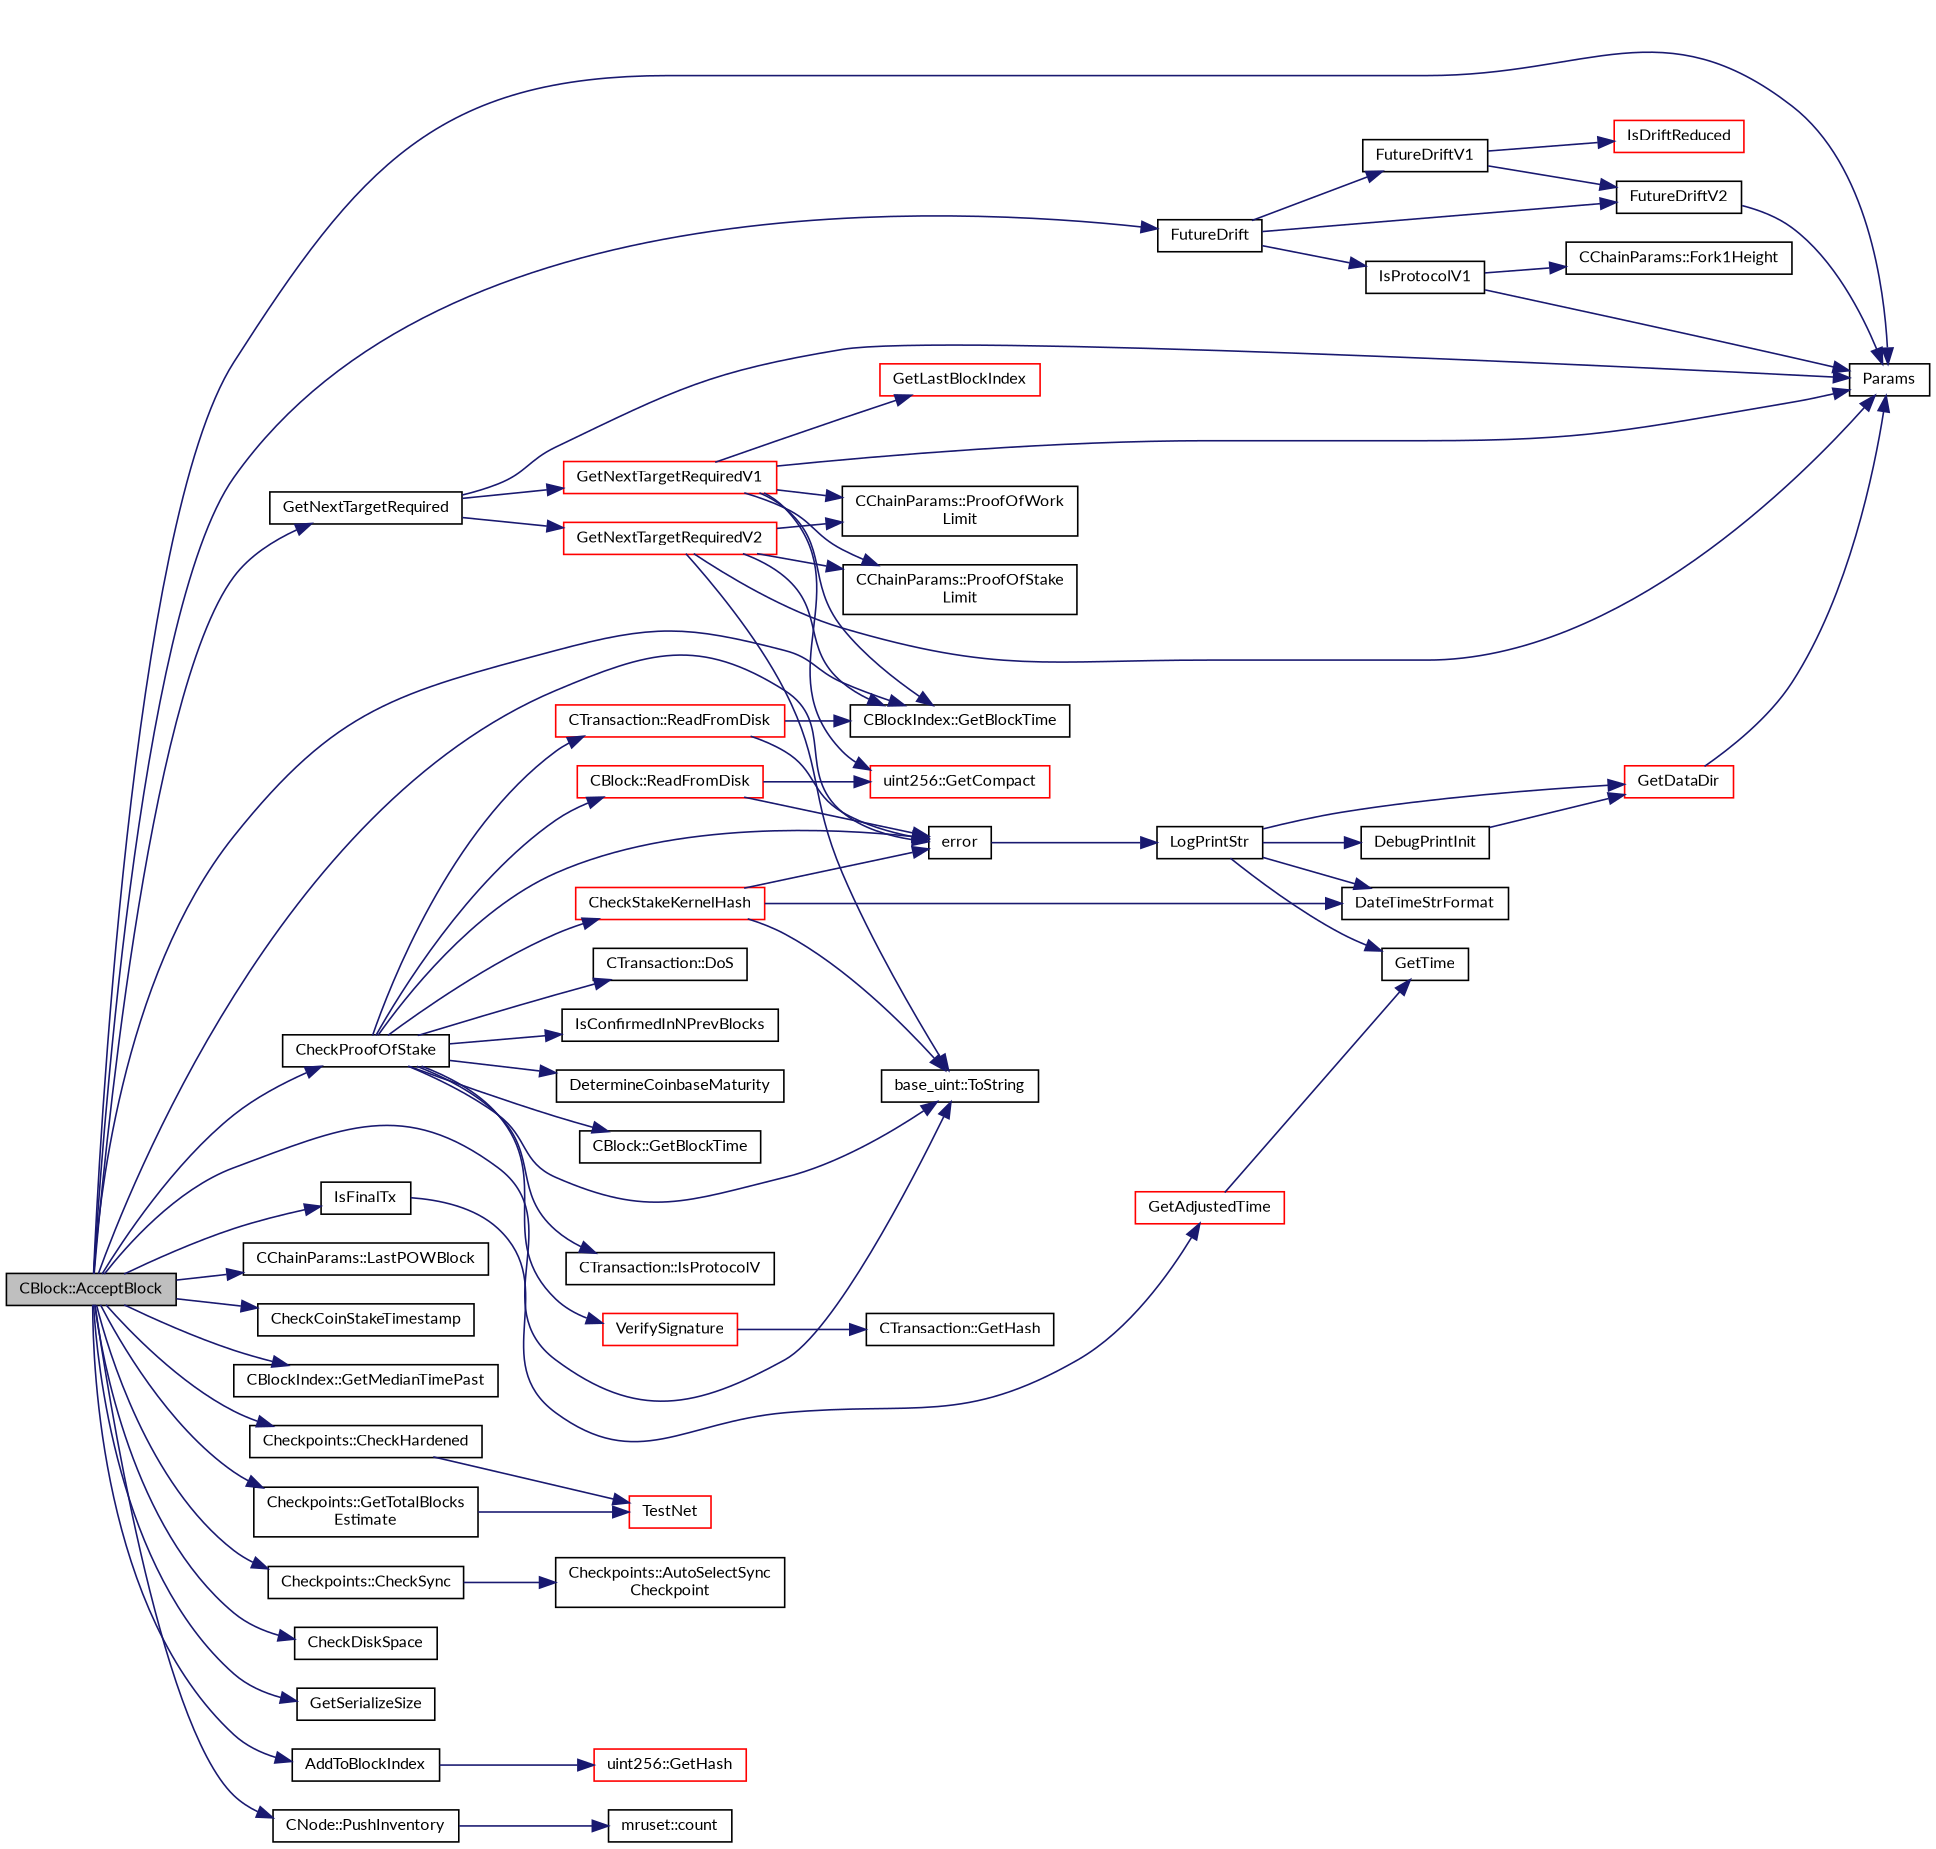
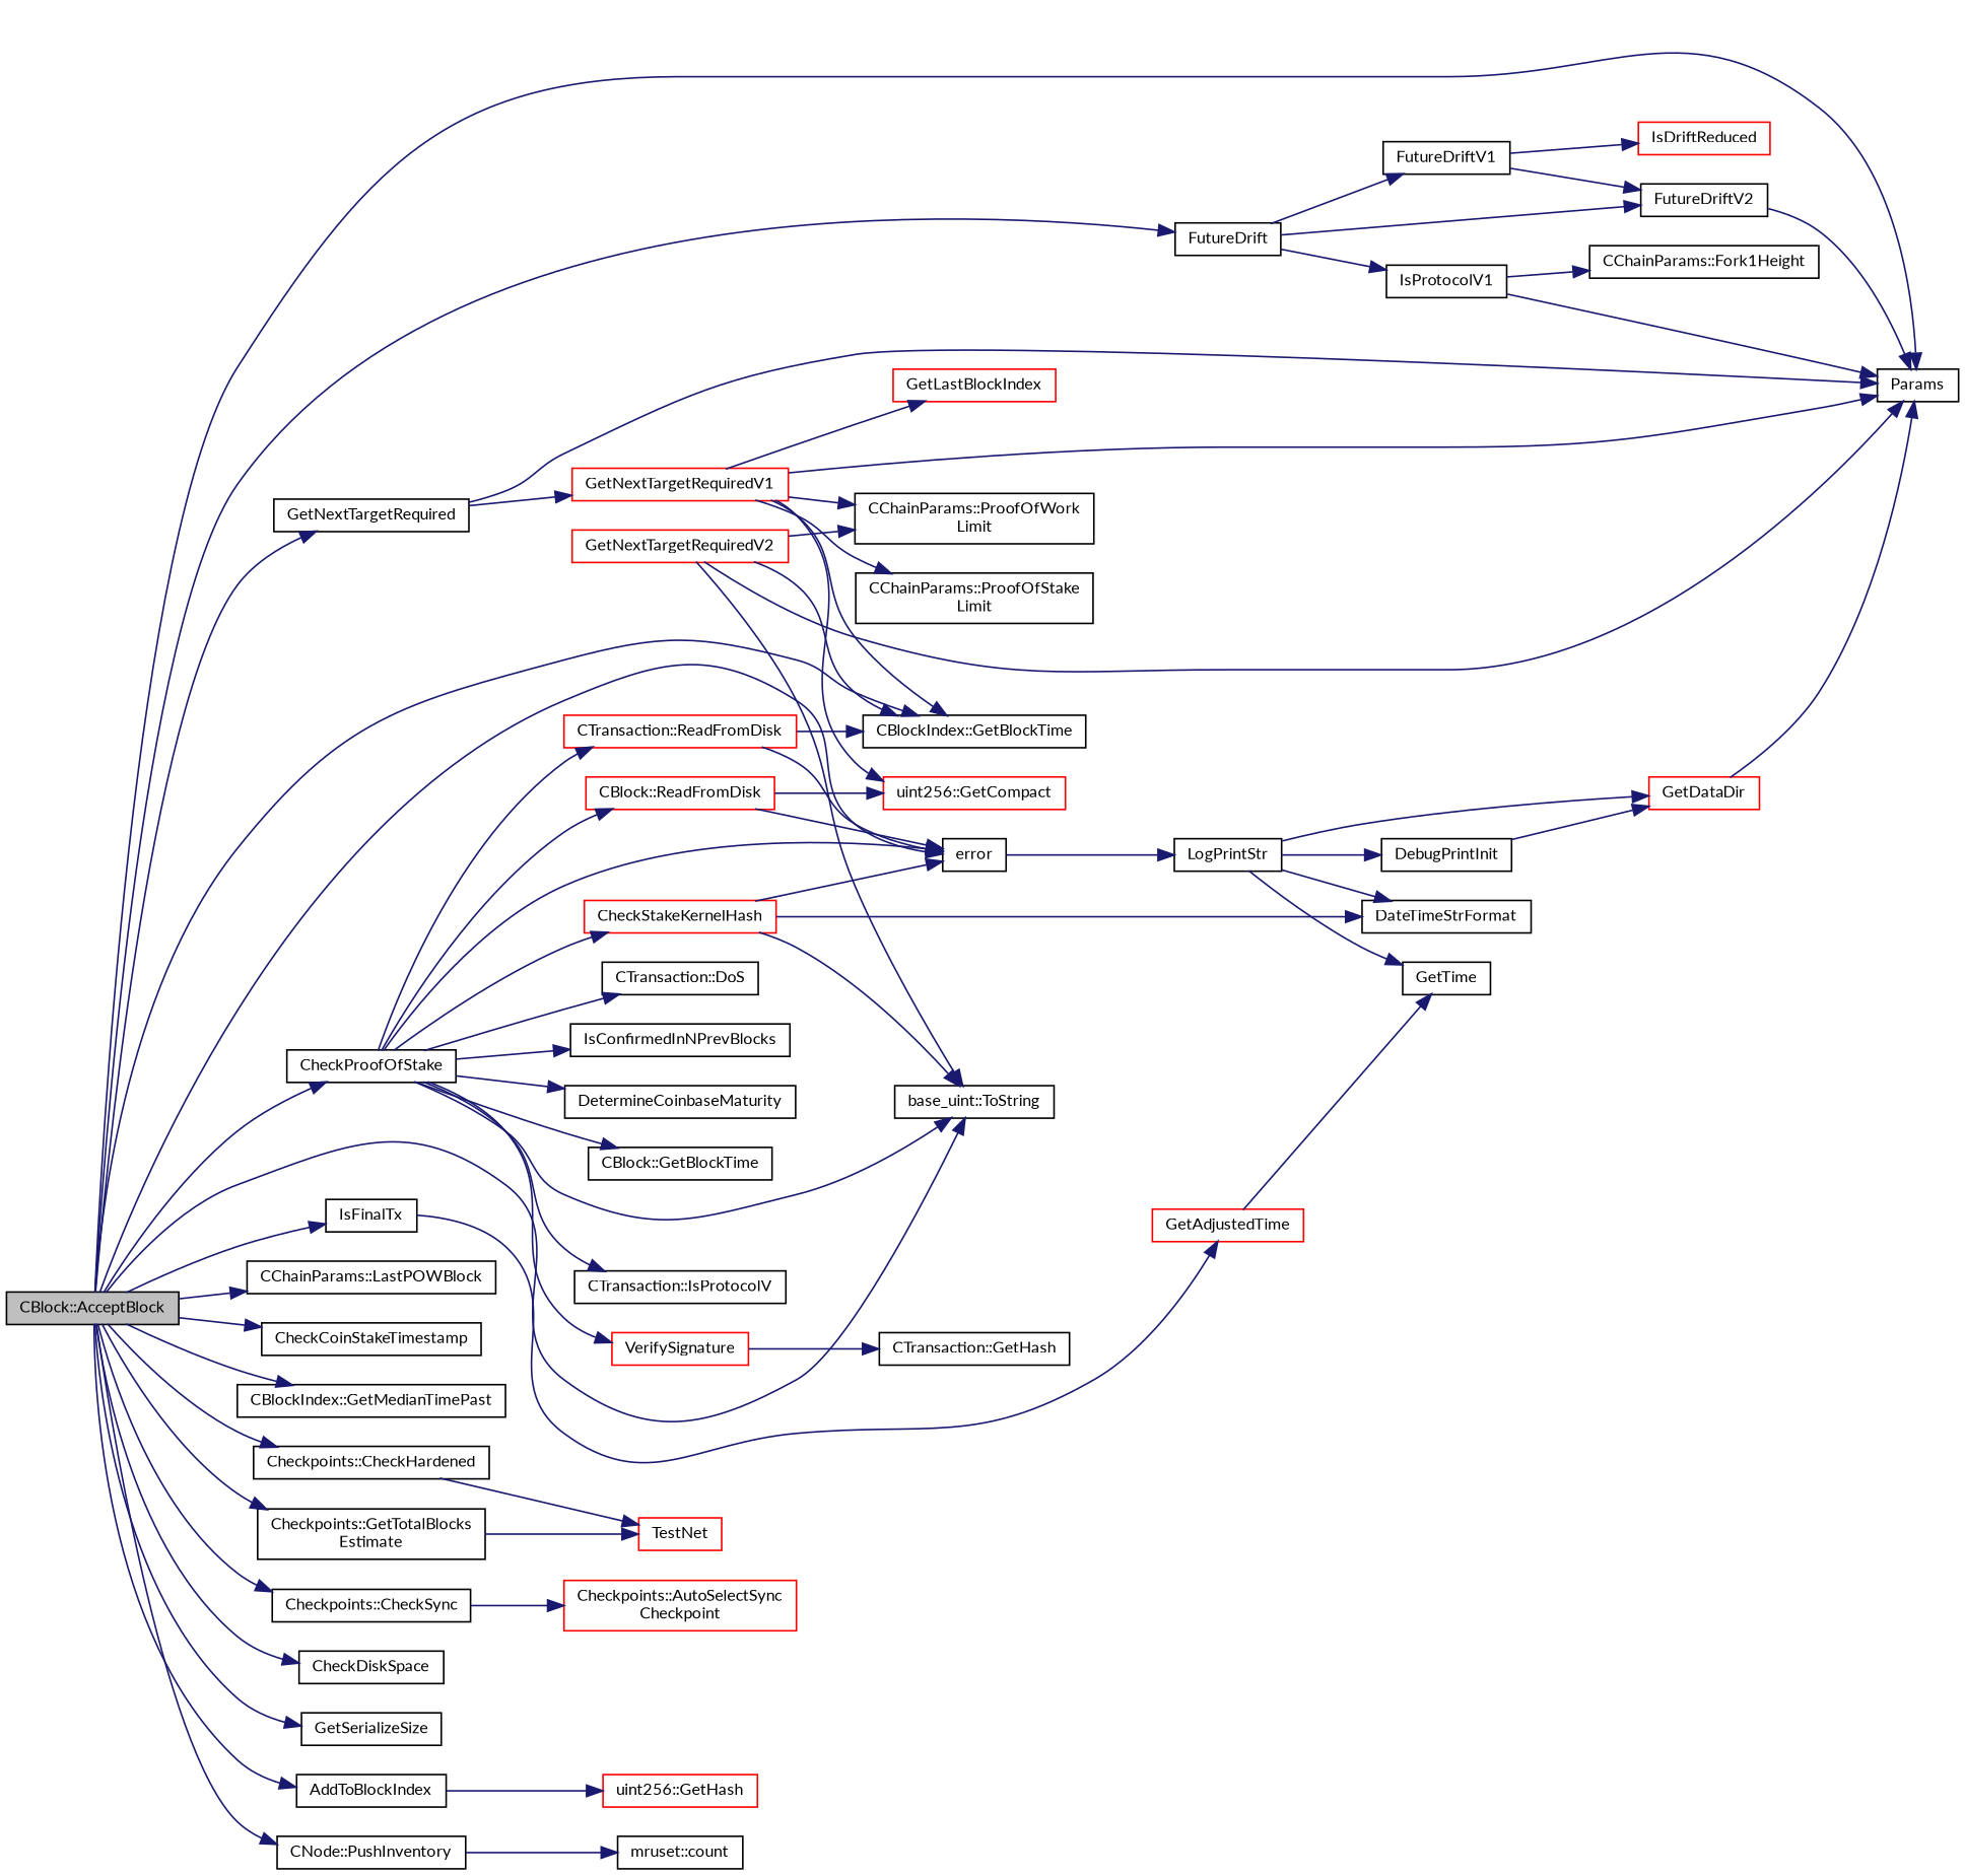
  digraph {
    fontname=Lato
    rankdir=LR
    node [color=black fillcolor=white fontname=Lato fontsize=10 shape=record style=filled]
    edge [color=midnightblue fontname=Lato fontsize=10 labelfontname=Helvetica labelfontsize=10 style=solid]
    n1 [fillcolor=grey75 fontcolor=black height=0.2 label="CBlock::AcceptBlock" width=0.4]
    n2 [height=0.2 label=error width=0.4]
    n3 [height=0.2 label=Params width=0.4]
    n4 [height=0.2 label="CChainParams::LastPOWBlock" width=0.4]
    n5 [height=0.2 label=FutureDrift width=0.4]
    n6 [height=0.2 label=CheckCoinStakeTimestamp width=0.4]
    n7 [height=0.2 label=GetNextTargetRequired width=0.4]
    n8 [height=0.2 label="CBlockIndex::GetBlockTime" width=0.4]
    n9 [height=0.2 label="base_uint::ToString" width=0.4]
    n10 [height=0.2 label="CBlockIndex::GetMedianTimePast" width=0.4]
    n11 [height=0.2 label=IsFinalTx width=0.4]
    n12 [height=0.2 label="Checkpoints::CheckHardened" width=0.4]
    n13 [height=0.2 label=CheckProofOfStake width=0.4]
    n14 [height=0.2 label="Checkpoints::CheckSync" width=0.4]
    n15 [height=0.2 label=CheckDiskSpace width=0.4]
    n16 [height=0.2 label=GetSerializeSize width=0.4]
    n17 [height=0.2 label=AddToBlockIndex width=0.4]
    n18 [height=0.2 label="Checkpoints::GetTotalBlocks\lEstimate" width=0.4]
    n19 [height=0.2 label="CNode::PushInventory" width=0.4]
    n20 [height=0.2 label=LogPrintStr width=0.4]
    n21 [height=0.2 label=IsProtocolV1 width=0.4]
    n22 [height=0.2 label=FutureDriftV1 width=0.4]
    n23 [height=0.2 label=FutureDriftV2 width=0.4]
    n24 [color=red height=0.2 label=GetNextTargetRequiredV1 width=0.4]
    n25 [color=red height=0.2 label=GetNextTargetRequiredV2 width=0.4]
    n26 [color=red height=0.2 label=GetAdjustedTime width=0.4]
    n27 [color=red height=0.2 label=TestNet width=0.4]
    n28 [height=0.2 label="CTransaction::IsProtocolV" width=0.4]
    n29 [color=red height=0.2 label="CTransaction::ReadFromDisk" width=0.4]
    n30 [height=0.2 label="CTransaction::DoS" width=0.4]
    n31 [color=red height=0.2 label=VerifySignature width=0.4]
    n32 [color=red height=0.2 label="CBlock::ReadFromDisk" width=0.4]
    n33 [height=0.2 label=IsConfirmedInNPrevBlocks width=0.4]
    n34 [height=0.2 label=DetermineCoinbaseMaturity width=0.4]
    n35 [color=red height=0.2 label=CheckStakeKernelHash width=0.4]
    n36 [height=0.2 label="CBlock::GetBlockTime" width=0.4]
-   n37 [height=0.2 label="Checkpoints::AutoSelectSync\lCheckpoint" width=0.4]
+   n37 [color=red height=0.2 label="Checkpoints::AutoSelectSync\lCheckpoint" width=0.4]
    n38 [color=red height=0.2 label="uint256::GetHash" width=0.4]
    n39 [height=0.2 label="mruset::count" width=0.4]
    n40 [height=0.2 label=DebugPrintInit width=0.4]
    n41 [color=red height=0.2 label=GetDataDir width=0.4]
    n42 [height=0.2 label=DateTimeStrFormat width=0.4]
    n43 [height=0.2 label=GetTime width=0.4]
    n44 [height=0.2 label="CChainParams::Fork1Height" width=0.4]
    n45 [color=red height=0.2 label=IsDriftReduced width=0.4]
    n46 [height=0.2 label="CChainParams::ProofOfStake\lLimit" width=0.4]
    n47 [height=0.2 label="CChainParams::ProofOfWork\lLimit" width=0.4]
    n48 [color=red height=0.2 label="uint256::GetCompact" width=0.4]
    n49 [color=red height=0.2 label=GetLastBlockIndex width=0.4]
    n50 [height=0.2 label="CTransaction::GetHash" width=0.4]
    n1 -> n2
    n1 -> n3
    n1 -> n4
    n1 -> n5
    n1 -> n6
    n1 -> n7
    n1 -> n8
    n1 -> n9
    n1 -> n10
    n1 -> n11
    n1 -> n12
    n1 -> n13
    n1 -> n14
    n1 -> n15
    n1 -> n16
    n1 -> n17
    n1 -> n18
    n1 -> n19
    n2 -> n20
    n5 -> n21
    n5 -> n22
    n5 -> n23
    n7 -> n3
    n7 -> n24
-   n7 -> n25
    n11 -> n26
    n12 -> n27
    n13 -> n2
    n13 -> n9
    n13 -> n28
    n13 -> n29
    n13 -> n30
    n13 -> n31
    n13 -> n32
    n13 -> n33
    n13 -> n34
    n13 -> n35
    n13 -> n36
    n14 -> n37
    n17 -> n38
    n18 -> n27
    n19 -> n39
    n20 -> n40
    n20 -> n41
    n20 -> n42
    n20 -> n43
    n21 -> n3
    n21 -> n44
    n22 -> n23
    n22 -> n45
    n23 -> n3
    n24 -> n3
    n24 -> n8
    n24 -> n46
    n24 -> n47
    n24 -> n48
    n24 -> n49
    n25 -> n3
    n25 -> n8
    n25 -> n9
-   n25 -> n46
    n25 -> n47
    n26 -> n43
    n29 -> n2
    n29 -> n8
    n31 -> n50
    n32 -> n2
    n32 -> n48
    n35 -> n2
    n35 -> n9
    n35 -> n42
    n40 -> n41
    n41 -> n3
  }
